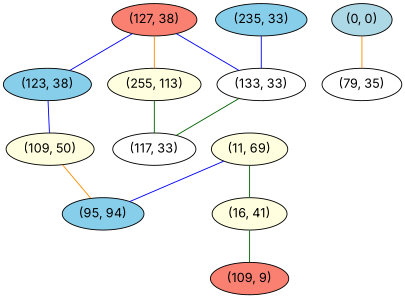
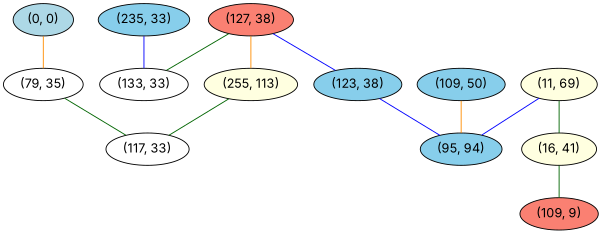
  graph {
    fontname=Inter
    node [fillcolor=lightyellow fontname=Inter style=filled]
    edge [color=blue fontname=Inter weight=1]
    "(127, 38)" [fillcolor=salmon]
    "(123, 38)" [fillcolor=skyblue]
    "(255, 113)"
    "(133, 33)" [fillcolor=white]
-   "(109, 50)"
+   "(109, 50)" [fillcolor=skyblue]
    "(117, 33)" [fillcolor=white]
    "(0, 0)" [fillcolor=lightblue]
    "(79, 35)" [fillcolor=white]
    "(109, 9)" [fillcolor=salmon]
    "(16, 41)"
    "(11, 69)"
    "(95, 94)" [fillcolor=skyblue]
    "(235, 33)" [fillcolor=skyblue]
    "(127, 38)" -- "(123, 38)"
    "(127, 38)" -- "(255, 113)" [color=darkorange]
-   "(127, 38)" -- "(133, 33)"
-   "(123, 38)" -- "(109, 50)"
+   "(127, 38)" -- "(133, 33)" [color=darkgreen]
+   "(123, 38)" -- "(95, 94)"
    "(255, 113)" -- "(117, 33)" [color=darkgreen]
    "(109, 50)" -- "(95, 94)" [color=darkorange]
    "(0, 0)" -- "(79, 35)" [color=darkorange weight=4]
-   "(133, 33)" -- "(117, 33)" [color=darkgreen]
+   "(79, 35)" -- "(117, 33)" [color=darkgreen]
    "(16, 41)" -- "(109, 9)" [color=darkgreen]
    "(11, 69)" -- "(16, 41)" [color=darkgreen]
    "(11, 69)" -- "(95, 94)"
    "(235, 33)" -- "(133, 33)"
  }
